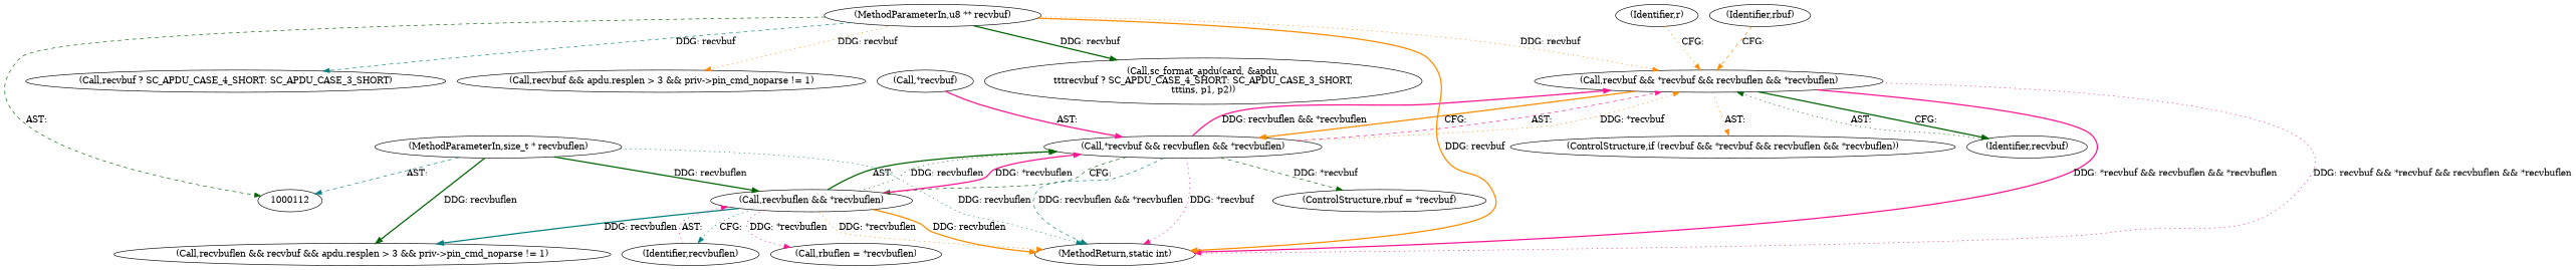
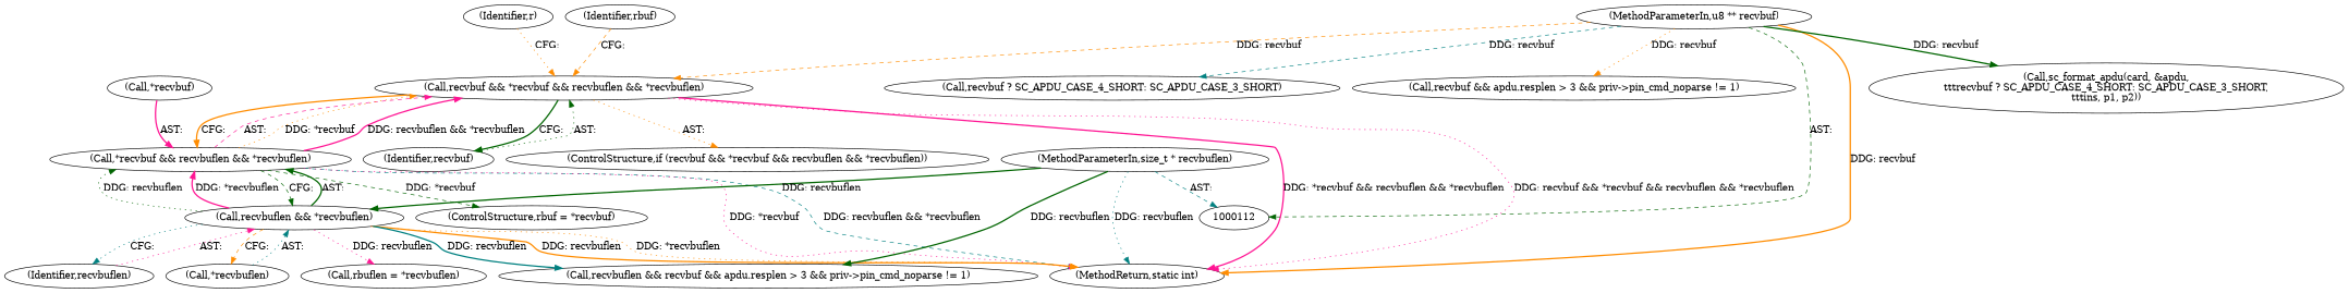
  digraph {
    edge [color=darkorange style=dotted]
    n1 [label="(Call,recvbuf && *recvbuf && recvbuflen && *recvbuflen)"]
    n2 [label="(Call,*recvbuf && recvbuflen && *recvbuflen)"]
    n3 [label="(ControlStructure,if (recvbuf && *recvbuf && recvbuflen && *recvbuflen))"]
    n4 [label="(Identifier,recvbuf)"]
    n5 [label="(MethodReturn,static int)"]
    n6 [label="(Call,recvbuflen && *recvbuflen)"]
    n7 [label="(ControlStructure,rbuf = *recvbuf)"]
    n8 [label="(MethodParameterIn,u8 ** recvbuf)"]
    n9 [label="(Call,sc_format_apdu(card, &apdu,\n\t\t\trecvbuf ? SC_APDU_CASE_4_SHORT: SC_APDU_CASE_3_SHORT,\n\t\t\tins, p1, p2))"]
    n10 [label="(Call,recvbuf ? SC_APDU_CASE_4_SHORT: SC_APDU_CASE_3_SHORT)"]
    n11 [label="(Call,recvbuf && apdu.resplen > 3 && priv->pin_cmd_noparse != 1)"]
    1000112
    n13 [label="(Call,rbuflen = *recvbuflen)"]
    n14 [label="(Call,recvbuflen && recvbuf && apdu.resplen > 3 && priv->pin_cmd_noparse != 1)"]
    n15 [label="(Identifier,recvbuflen)"]
+   n16 [label="(Call,*recvbuflen)"]
    n17 [label="(Call,*recvbuf)"]
    n18 [label="(MethodParameterIn,size_t * recvbuflen)"]
    n19 [label="(Identifier,r)"]
    n20 [label="(Identifier,rbuf)"]
    n1 -> n2 [label="CFG: " style=bold]
    n1 -> n3 [label="AST: "]
    n1 -> n4 [color=darkgreen label="CFG: " style=bold]
    n1 -> n5 [color=deeppink label="DDG: recvbuf && *recvbuf && recvbuflen && *recvbuflen"]
    n1 -> n5 [color=deeppink label="DDG: *recvbuf && recvbuflen && *recvbuflen" style=bold]
    n2 -> n1 [color=deeppink label="AST: " style=dashed]
    n2 -> n1 [label="DDG: *recvbuf"]
    n2 -> n1 [color=deeppink label="DDG: recvbuflen && *recvbuflen" style=bold]
    n2 -> n5 [color=teal label="DDG: recvbuflen && *recvbuflen" style=dashed]
    n2 -> n5 [color=deeppink label="DDG: *recvbuf"]
    n2 -> n6 [color=darkgreen label="CFG: " style=dashed]
    n2 -> n7 [color=darkgreen label="DDG: *recvbuf" style=dashed]
    n4 -> n1 [color=darkgreen label="AST: "]
    n6 -> n2 [color=darkgreen label="AST: " style=bold]
    n6 -> n2 [color=darkgreen label="DDG: recvbuflen"]
    n6 -> n2 [color=deeppink label="DDG: *recvbuflen" style=bold]
    n6 -> n5 [label="DDG: recvbuflen" style=bold]
    n6 -> n5 [label="DDG: *recvbuflen"]
-   n6 -> n13 [color=deeppink label="DDG: *recvbuflen"]
+   n6 -> n13 [color=deeppink label="DDG: recvbuflen"]
    n6 -> n14 [color=teal label="DDG: recvbuflen" style=bold]
    n6 -> n15 [color=teal label="CFG: "]
-   n8 -> n1 [label="DDG: recvbuf"]
+   n6 -> n16 [label="CFG: " style=dashed]
+   n8 -> n1 [label="DDG: recvbuf" style=dashed]
    n8 -> n5 [label="DDG: recvbuf" style=bold]
    n8 -> n9 [color=darkgreen label="DDG: recvbuf" style=bold]
    n8 -> n10 [color=teal label="DDG: recvbuf" style=dashed]
    n8 -> n11 [label="DDG: recvbuf"]
    n8 -> 1000112 [color=darkgreen label="AST: " style=dashed]
    n15 -> n6 [color=deeppink label="AST: "]
+   n16 -> n6 [color=teal label="AST: "]
    n17 -> n2 [color=deeppink label="AST: " style=bold]
    n18 -> n5 [color=teal label="DDG: recvbuflen"]
    n18 -> n6 [color=darkgreen label="DDG: recvbuflen" style=bold]
    n18 -> 1000112 [color=teal label="AST: " style=dashed]
    n18 -> n14 [color=darkgreen label="DDG: recvbuflen" style=bold]
    n19 -> n1 [label="CFG: "]
    n20 -> n1 [label="CFG: " style=dashed]
  }
